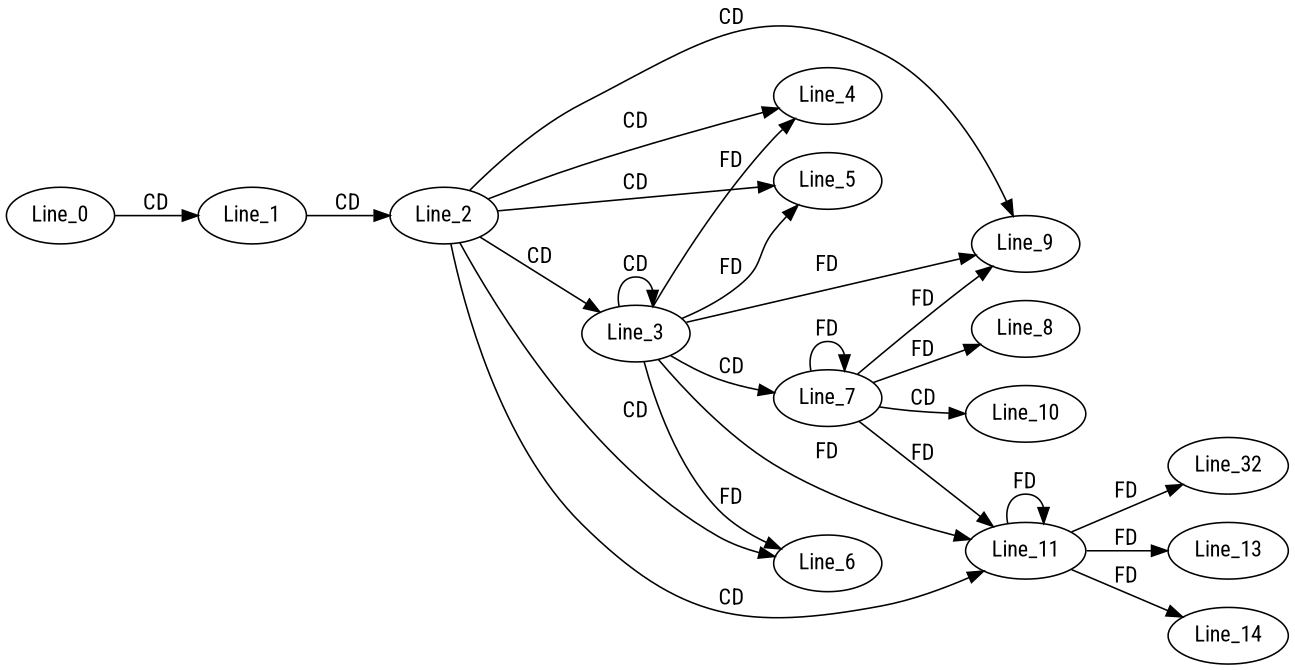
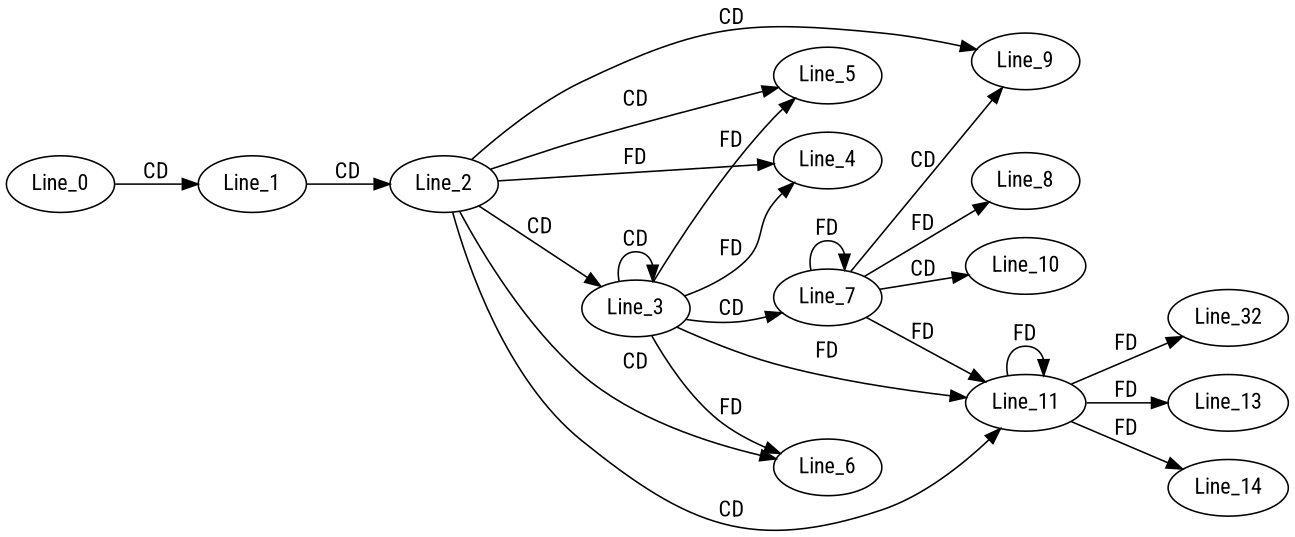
  digraph {
    fontname="Roboto Condensed"
    rankdir=LR
    node [fontname="Roboto Condensed"]
    edge [fontname="Roboto Condensed"]
    Line_0
    Line_1
    Line_2
    Line_3
    Line_4
    Line_5
    Line_6
    Line_9
    Line_11
    Line_7
    Line_8
    Line_10
    n13 [label=Line_32]
    Line_13
    Line_14
    Line_0 -> Line_1 [label=CD]
    Line_1 -> Line_2 [label=CD]
    Line_2 -> Line_3 [label=CD]
-   Line_2 -> Line_4 [label=CD]
+   Line_2 -> Line_4 [label=FD]
    Line_2 -> Line_5 [label=CD]
    Line_2 -> Line_6 [label=CD]
    Line_2 -> Line_9 [label=CD]
    Line_2 -> Line_11 [label=CD]
    Line_3 -> Line_3 [label=CD]
    Line_3 -> Line_4 [label=FD]
    Line_3 -> Line_5 [label=FD]
    Line_3 -> Line_6 [label=FD]
-   Line_3 -> Line_9 [label=FD]
    Line_3 -> Line_11 [label=FD]
    Line_3 -> Line_7 [label=CD]
    Line_11 -> Line_11 [label=FD]
    Line_11 -> n13 [label=FD]
    Line_11 -> Line_13 [label=FD]
    Line_11 -> Line_14 [label=FD]
-   Line_7 -> Line_9 [label=FD]
+   Line_7 -> Line_9 [label=CD]
    Line_7 -> Line_11 [label=FD]
    Line_7 -> Line_7 [label=FD]
    Line_7 -> Line_8 [label=FD]
    Line_7 -> Line_10 [label=CD]
  }
